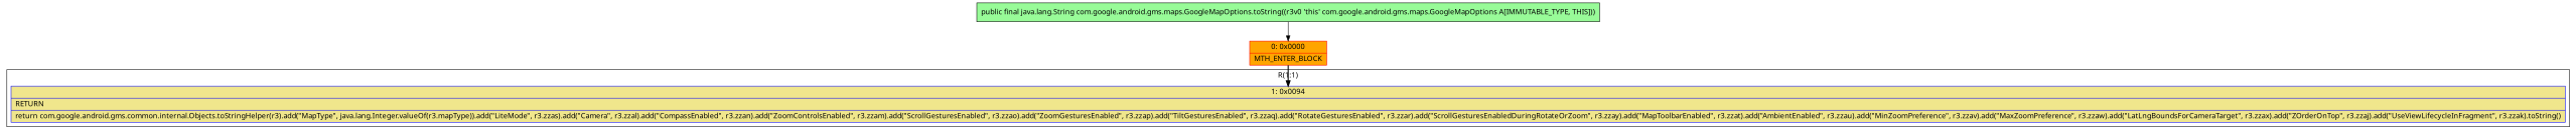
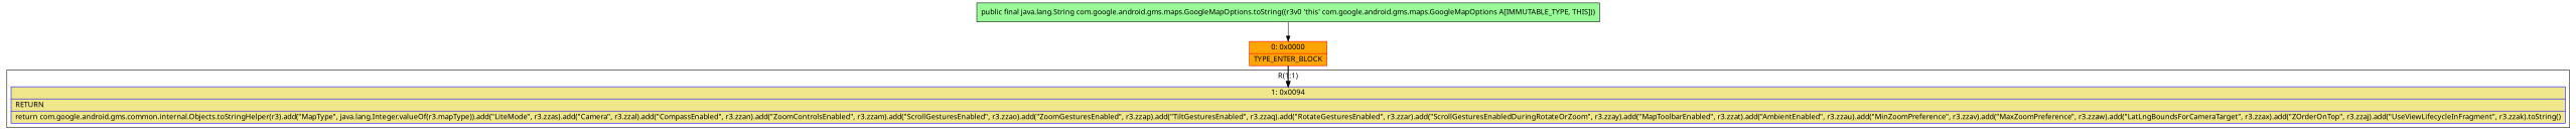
  digraph {
    fontname="Noto Sans"
    node [shape=record style=filled fontname="Noto Sans"]
    edge [fontname="Noto Sans"]
    n1 [color=blue label="{1\:\ 0x0094|RETURN\l|return com.google.android.gms.common.internal.Objects.toStringHelper(r3).add(\"MapType\", java.lang.Integer.valueOf(r3.mapType)).add(\"LiteMode\", r3.zzas).add(\"Camera\", r3.zzal).add(\"CompassEnabled\", r3.zzan).add(\"ZoomControlsEnabled\", r3.zzam).add(\"ScrollGesturesEnabled\", r3.zzao).add(\"ZoomGesturesEnabled\", r3.zzap).add(\"TiltGesturesEnabled\", r3.zzaq).add(\"RotateGesturesEnabled\", r3.zzar).add(\"ScrollGesturesEnabledDuringRotateOrZoom\", r3.zzay).add(\"MapToolbarEnabled\", r3.zzat).add(\"AmbientEnabled\", r3.zzau).add(\"MinZoomPreference\", r3.zzav).add(\"MaxZoomPreference\", r3.zzaw).add(\"LatLngBoundsForCameraTarget\", r3.zzax).add(\"ZOrderOnTop\", r3.zzaj).add(\"UseViewLifecycleInFragment\", r3.zzak).toString()\l}" fillcolor=khaki]
-   n2 [color=red label="{0\:\ 0x0000|MTH_ENTER_BLOCK\l}" fillcolor=orange]
+   n2 [color=red label="{0\:\ 0x0000|TYPE_ENTER_BLOCK\l}" fillcolor=orange]
    n3 [label="{public final java.lang.String com.google.android.gms.maps.GoogleMapOptions.toString((r3v0 'this' com.google.android.gms.maps.GoogleMapOptions A[IMMUTABLE_TYPE, THIS])) }" fillcolor=palegreen]
    subgraph cluster_1 {
      label="R(1:1)"
      n1
    }
    n2 -> n1 [style=bold]
    n3 -> n2 [style=solid]
  }
